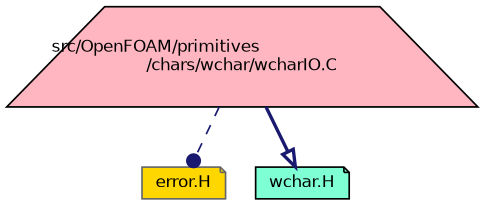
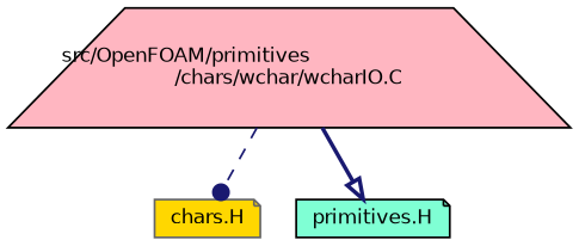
  digraph {
    node [color=black fontname=Helvetica fontsize=10 shape=note style=filled]
    edge [color=midnightblue fontname=Helvetica fontsize=10 labelfontname=Helvetica labelfontsize=10]
    n1 [fillcolor=lightpink fontcolor=black height=0.2 label="src/OpenFOAM/primitives\l/chars/wchar/wcharIO.C" shape=trapezium width=0.4]
-   n2 [color=gray40 fillcolor=gold height=0.2 label="error.H" width=0.4]
-   n3 [fillcolor=aquamarine height=0.2 label="wchar.H" width=0.4]
+   n2 [color=gray40 fillcolor=gold height=0.2 label="chars.H" width=0.4]
+   n3 [fillcolor=aquamarine height=0.2 label="primitives.H" width=0.4]
    n1 -> n2 [arrowhead=dot style=dashed]
    n1 -> n3 [arrowhead=onormal style=bold]
  }
